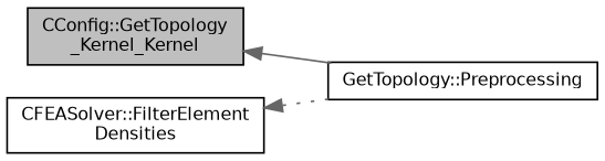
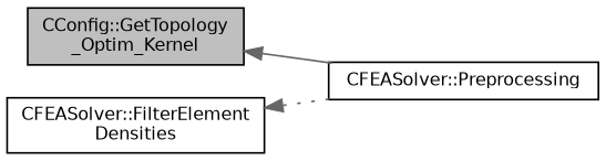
  digraph {
    rankdir=LR
    node [color=black fillcolor=white fontname=Helvetica fontsize=10 shape=record style=filled]
    edge [color=gray40 dir=back fontname=Helvetica fontsize=10 labelfontname=Helvetica labelfontsize=10]
-   n1 [fillcolor=grey75 fontcolor=black height=0.2 label="CConfig::GetTopology\l_Kernel_Kernel" width=0.4]
-   n2 [height=0.2 label="GetTopology::Preprocessing" width=0.4]
+   n1 [fillcolor=grey75 fontcolor=black height=0.2 label="CConfig::GetTopology\l_Optim_Kernel" width=0.4]
+   n2 [height=0.2 label="CFEASolver::Preprocessing" width=0.4]
    n3 [height=0.2 label="CFEASolver::FilterElement\lDensities" width=0.4]
    n1 -> n2 [style=solid]
    n3 -> n2 [style=dotted]
  }
